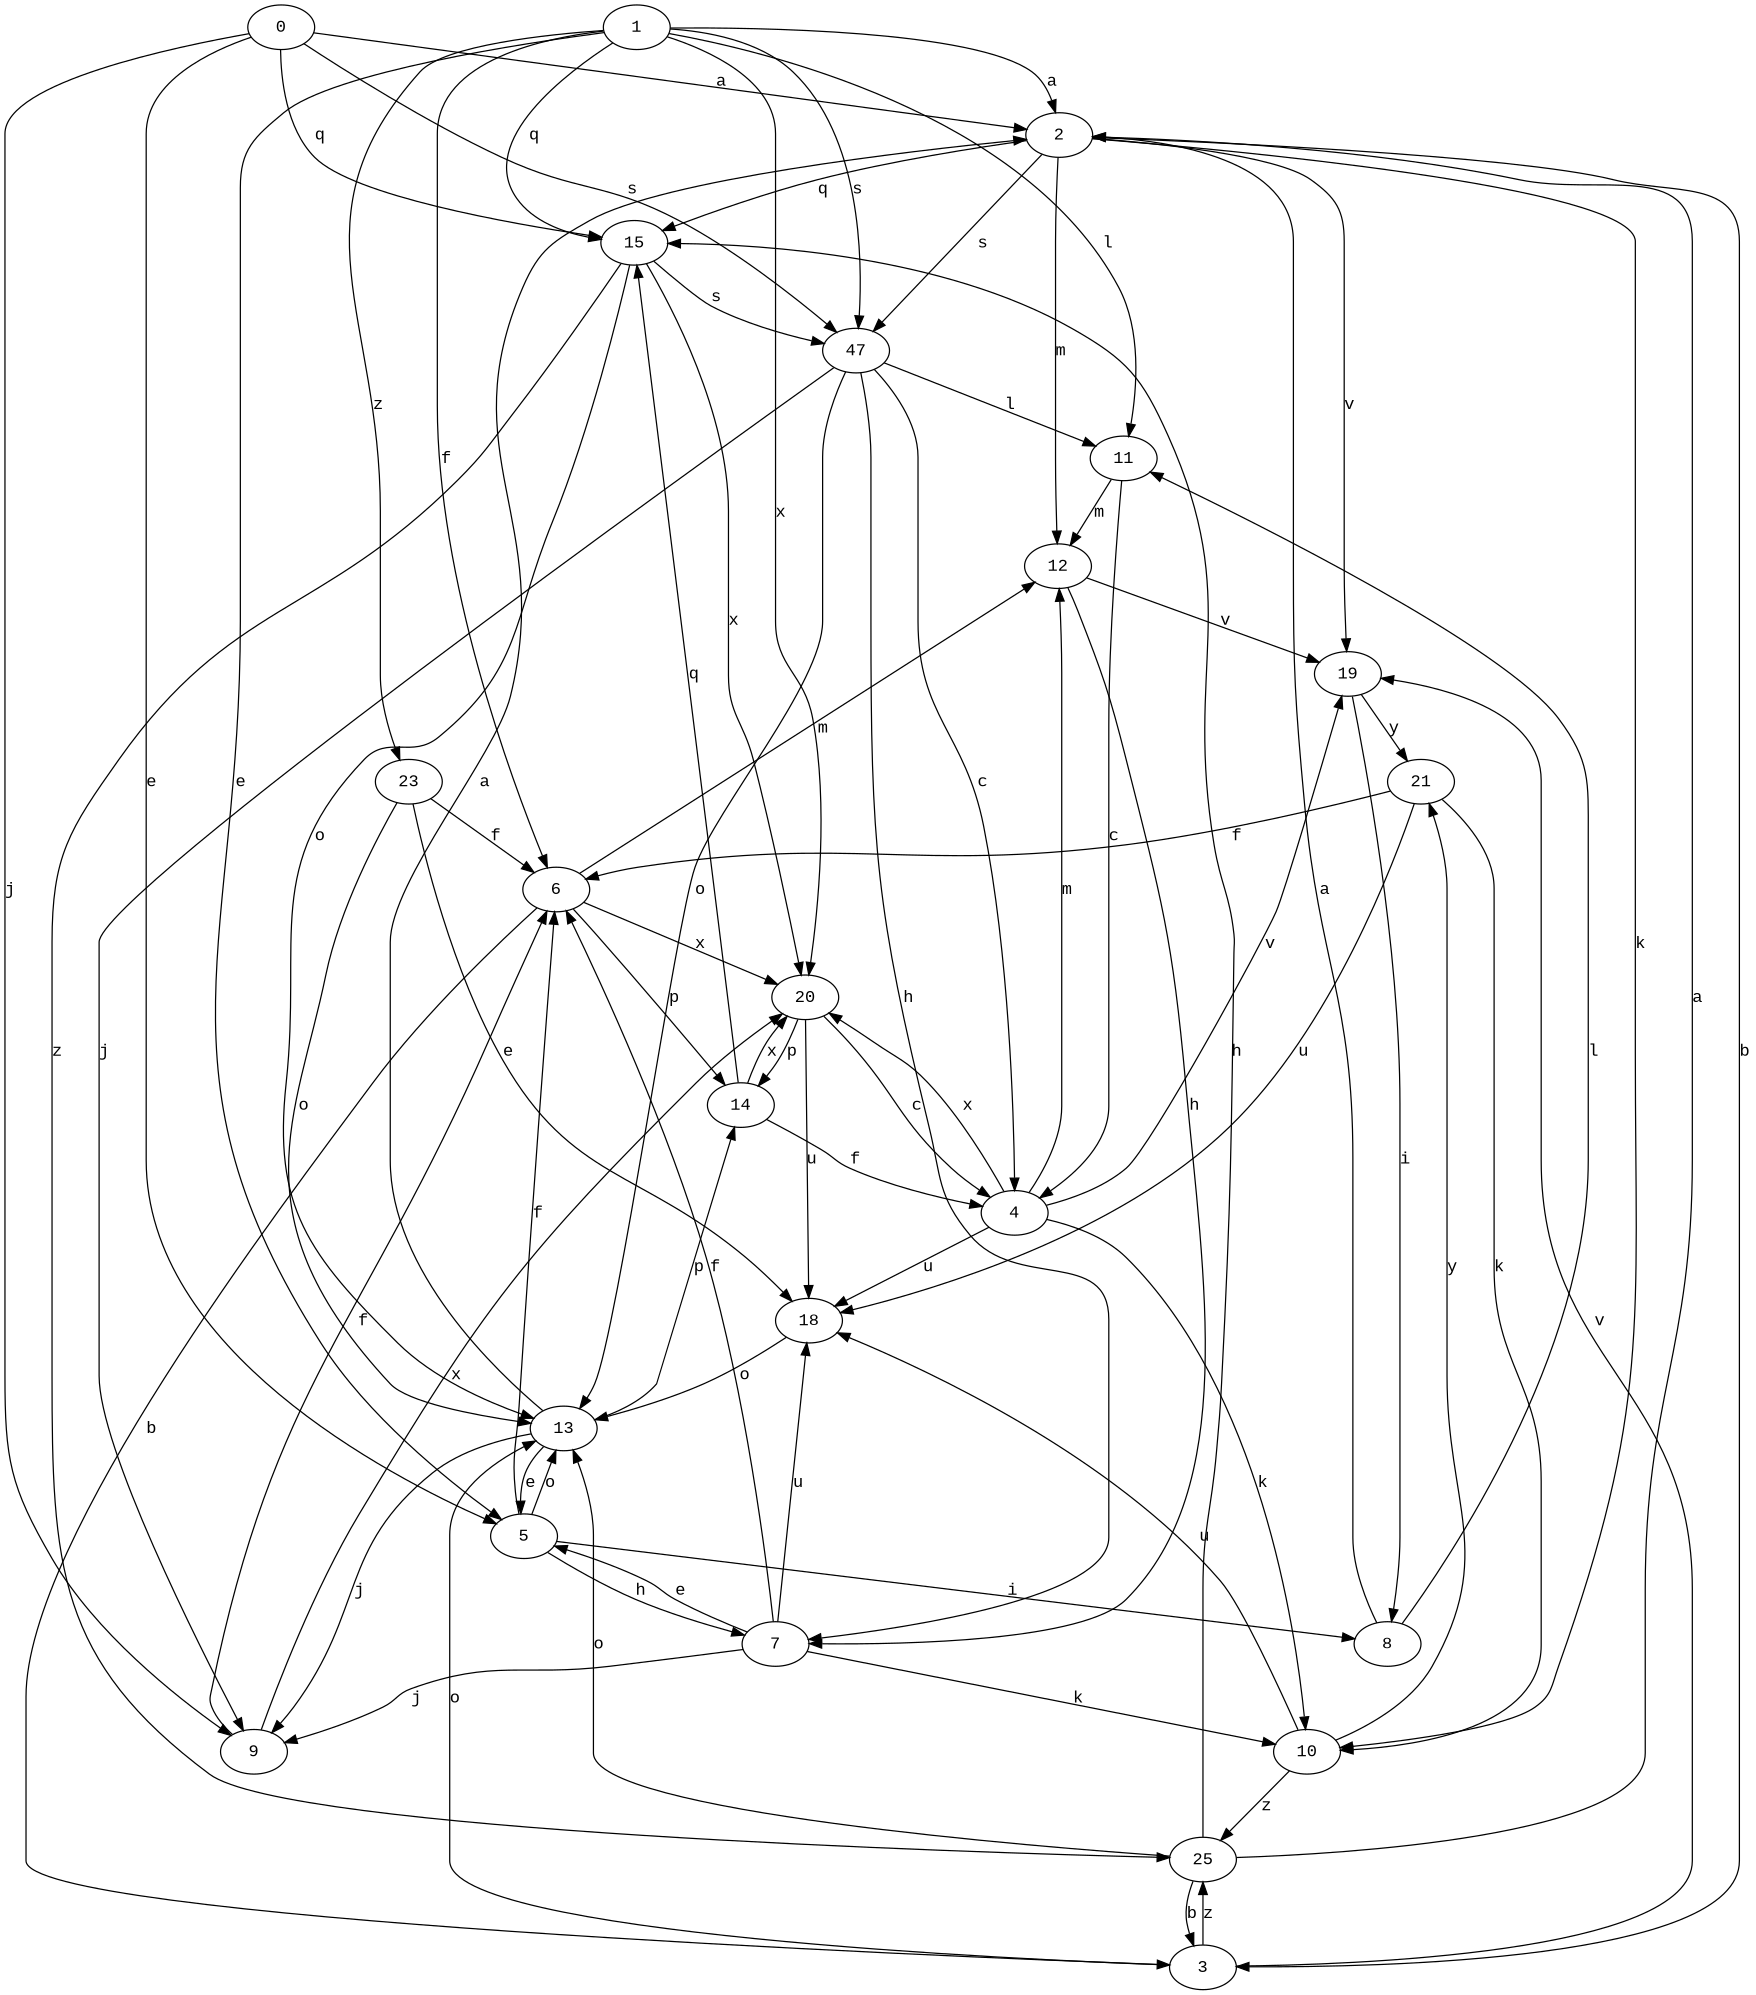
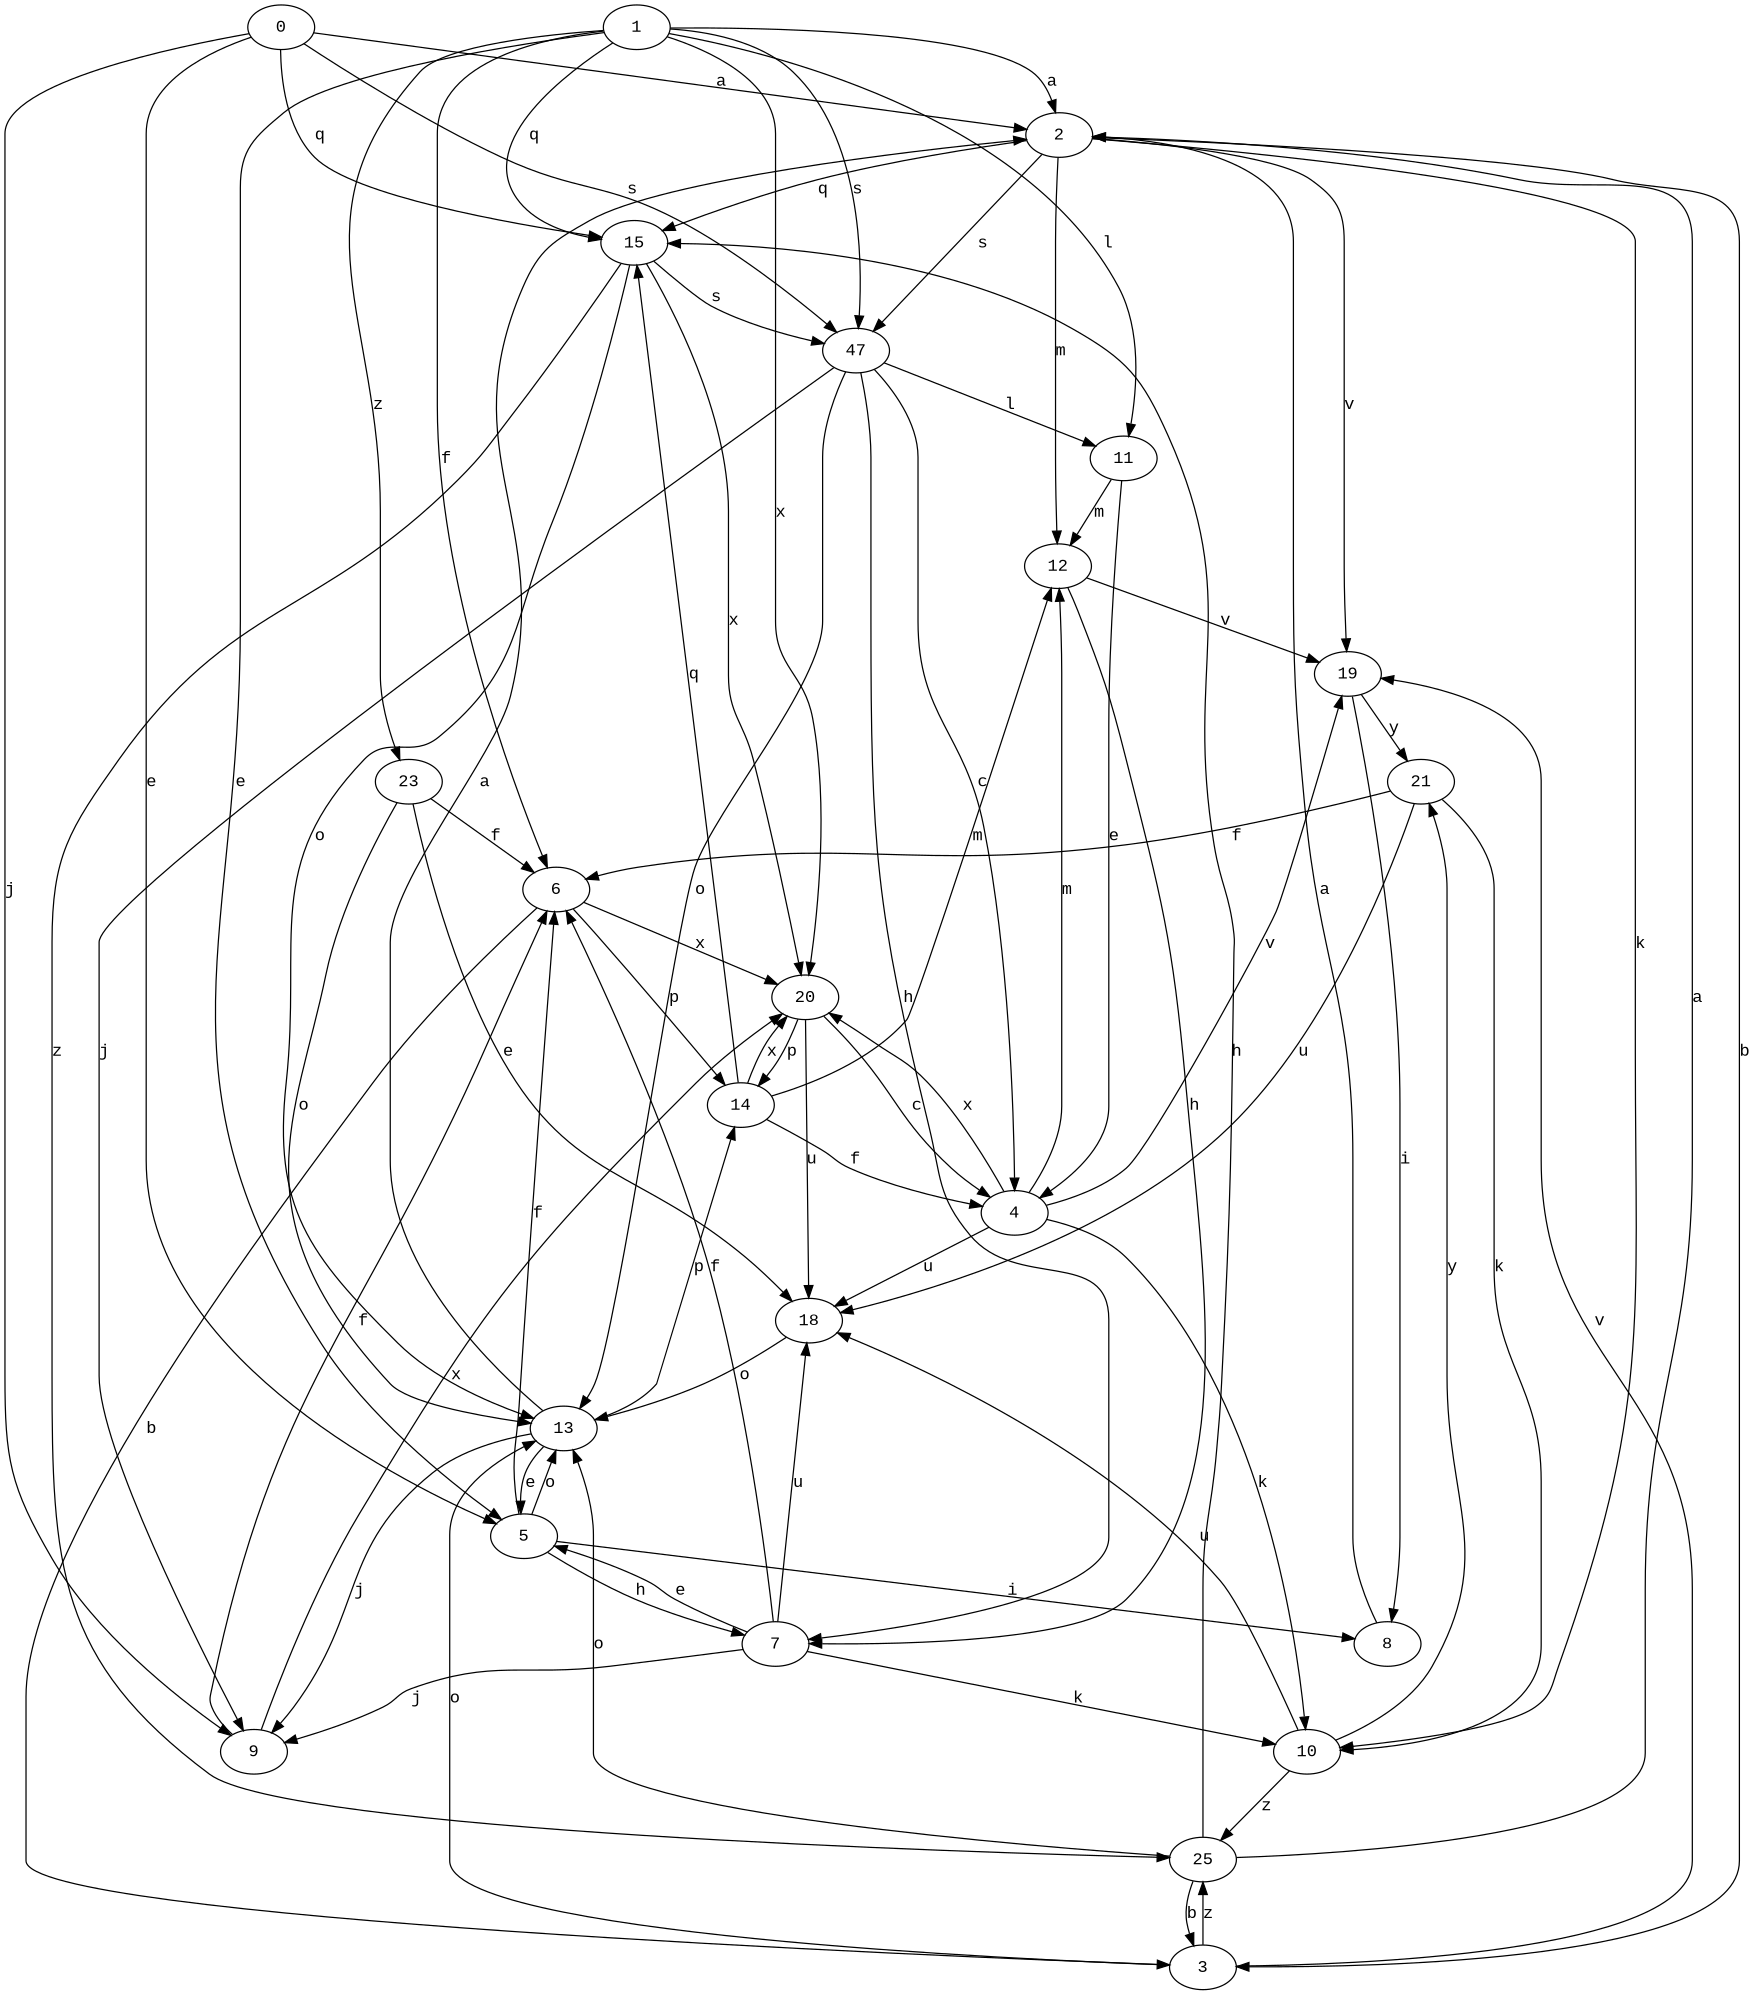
  strict digraph {
    fontname="Liberation Mono"
    node [fontname="Liberation Mono"]
    edge [fontname="Liberation Mono"]
    1
    2
    5
    6
    11
    15
    n7 [label=47]
    20
    23
    3
    10
    12
    19
    13
    7
    8
    14
    4
    25
    9
    18
    21
    0
    1 -> 2 [label=a]
    1 -> 5 [label=e]
    1 -> 6 [label=f]
    1 -> 11 [label=l]
    1 -> 15 [label=q]
    1 -> n7 [label=s]
    1 -> 20 [label=x]
    1 -> 23 [label=z]
    2 -> 15 [label=q]
    2 -> n7 [label=s]
    2 -> 3 [label=b]
    2 -> 10 [label=k]
    2 -> 12 [label=m]
    2 -> 19 [label=v]
    5 -> 6 [label=f]
    5 -> 13 [label=o]
    5 -> 7 [label=h]
    5 -> 8 [label=i]
    6 -> 20 [label=x]
    6 -> 3 [label=b]
-   6 -> 12 [label=m]
+   14 -> 12 [label=m]
    6 -> 14 [label=p]
    11 -> 12 [label=m]
-   11 -> 4 [label=c]
+   11 -> 4 [label=e]
    15 -> n7 [label=s]
    15 -> 20 [label=x]
    15 -> 13 [label=o]
    15 -> 25 [label=z]
    n7 -> 11 [label=l]
    n7 -> 13 [label=o]
    n7 -> 7 [label=h]
    n7 -> 4 [label=c]
    n7 -> 9 [label=j]
    20 -> 14 [label=p]
    20 -> 4 [label=c]
    20 -> 18 [label=u]
    23 -> 6 [label=f]
    23 -> 13 [label=o]
    23 -> 18 [label=e]
    3 -> 19 [label=v]
    3 -> 13 [label=o]
    3 -> 25 [label=z]
    10 -> 25 [label=z]
    10 -> 18 [label=u]
    10 -> 21 [label=y]
    12 -> 19 [label=v]
    12 -> 7 [label=h]
    19 -> 8 [label=i]
    19 -> 21 [label=y]
    13 -> 2 [label=a]
    13 -> 5 [label=e]
    13 -> 14 [label=p]
    13 -> 9 [label=j]
    7 -> 5 [label=e]
    7 -> 6 [label=f]
    7 -> 10 [label=k]
    7 -> 9 [label=j]
    7 -> 18 [label=u]
    8 -> 2 [label=a]
-   8 -> 11 [label=l]
    14 -> 15 [label=q]
    14 -> 20 [label=x]
    14 -> 4 [label=f]
    4 -> 20 [label=x]
    4 -> 10 [label=k]
    4 -> 12 [label=m]
    4 -> 19 [label=v]
    4 -> 18 [label=u]
    25 -> 2 [label=a]
    25 -> 15 [label=h]
    25 -> 3 [label=b]
    25 -> 13 [label=o]
    9 -> 6 [label=f]
    9 -> 20 [label=x]
    18 -> 13 [label=o]
    21 -> 6 [label=f]
    21 -> 10 [label=k]
    21 -> 18 [label=u]
    0 -> 2 [label=a]
    0 -> 5 [label=e]
    0 -> 15 [label=q]
    0 -> n7 [label=s]
    0 -> 9 [label=j]
  }
